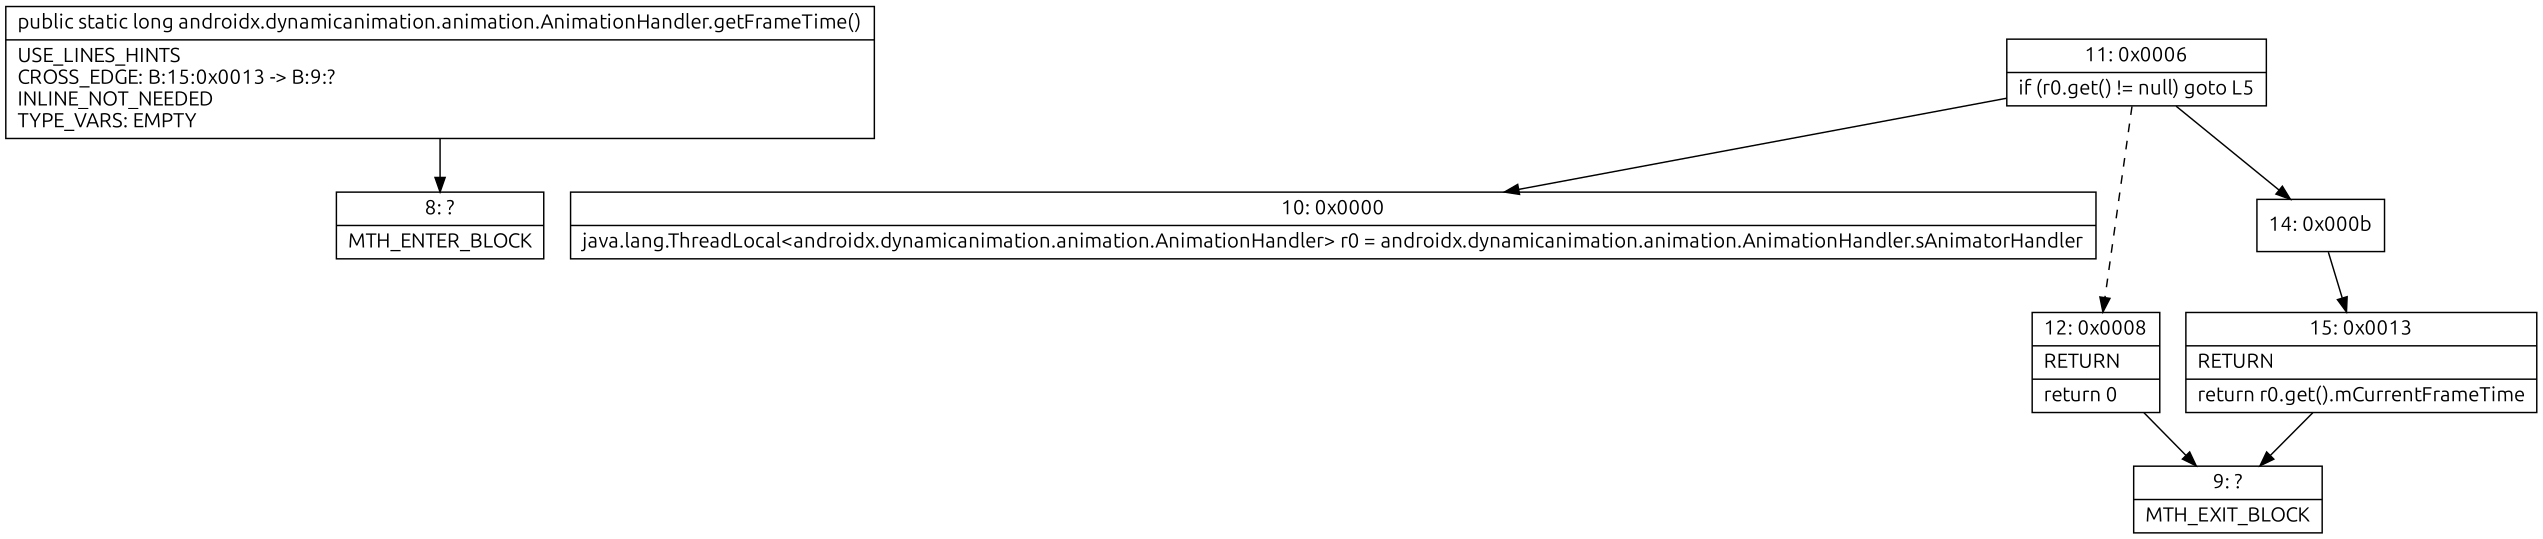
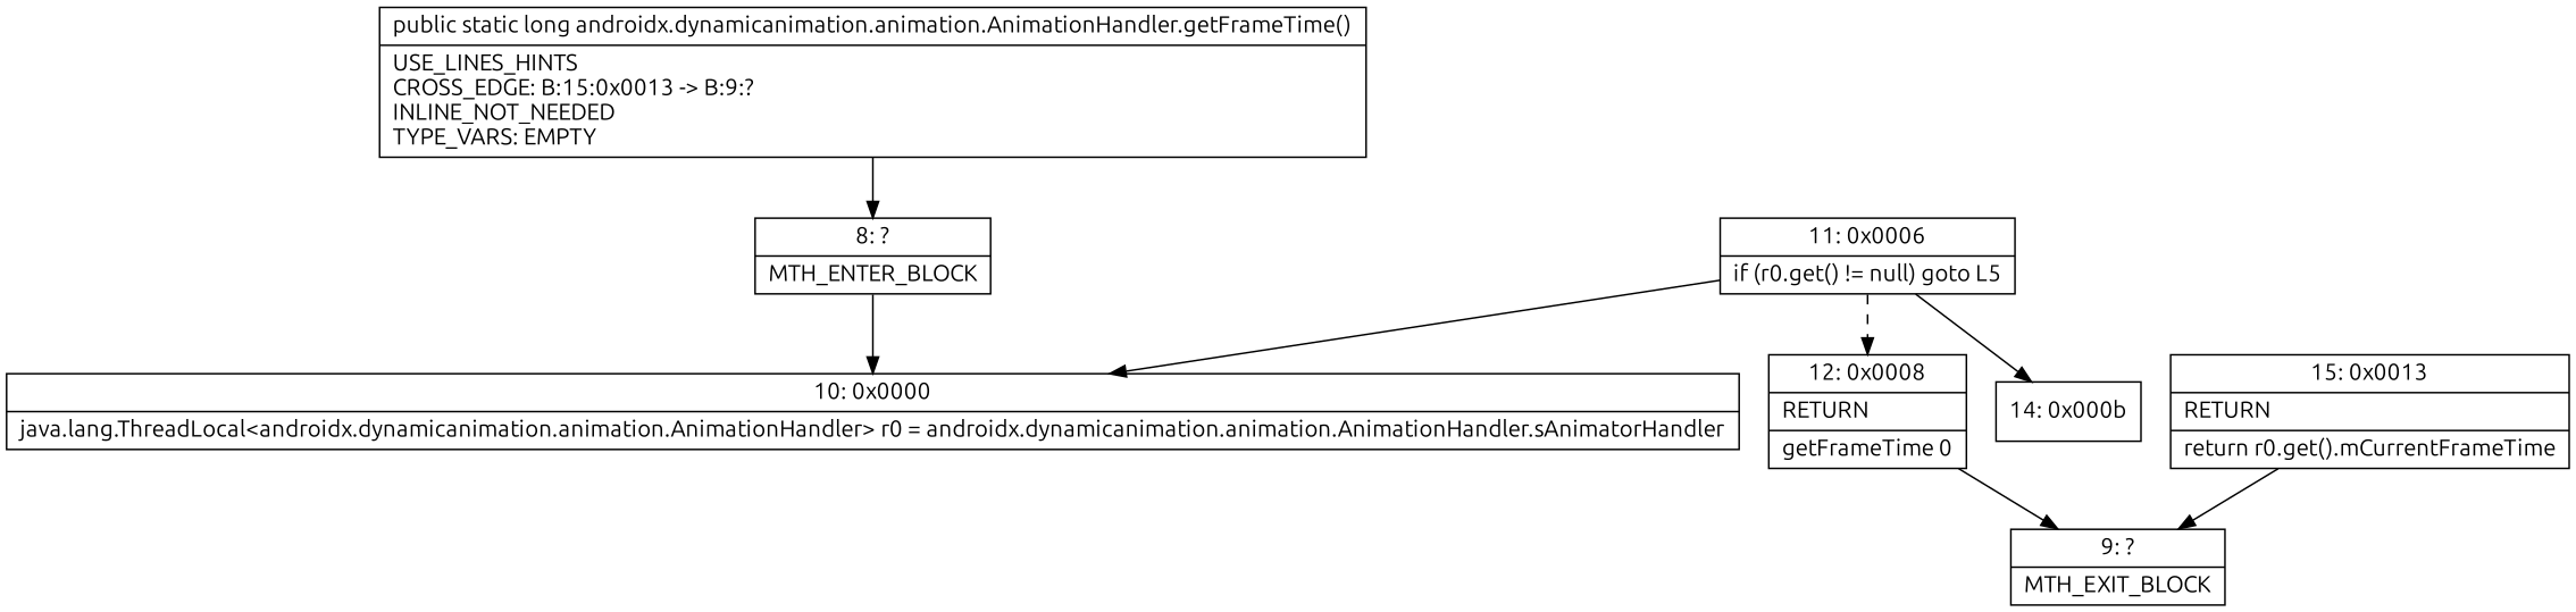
  digraph {
    fontname=Ubuntu
    node [fontname=Ubuntu shape=record]
    edge [fontname=Ubuntu]
    n1 [label="{8\:\ ?|MTH_ENTER_BLOCK\l}"]
    n2 [label="{10\:\ 0x0000|java.lang.ThreadLocal\<androidx.dynamicanimation.animation.AnimationHandler\> r0 = androidx.dynamicanimation.animation.AnimationHandler.sAnimatorHandler\l}"]
    n3 [label="{11\:\ 0x0006|if (r0.get() != null) goto L5\l}"]
-   n4 [label="{12\:\ 0x0008|RETURN\l|return 0\l}"]
+   n4 [label="{12\:\ 0x0008|RETURN\l|getFrameTime 0\l}"]
    n5 [label="{14\:\ 0x000b}"]
    n6 [label="{9\:\ ?|MTH_EXIT_BLOCK\l}"]
    n7 [label="{15\:\ 0x0013|RETURN\l|return r0.get().mCurrentFrameTime\l}"]
    n8 [label="{public static long androidx.dynamicanimation.animation.AnimationHandler.getFrameTime()  | USE_LINES_HINTS\lCROSS_EDGE: B:15:0x0013 \-\> B:9:?\lINLINE_NOT_NEEDED\lTYPE_VARS: EMPTY\l}"]
+   n1 -> n2
    n3 -> n2
    n3 -> n4 [style=dashed]
    n3 -> n5
    n4 -> n6
-   n5 -> n7
    n7 -> n6
    n8 -> n1
  }
